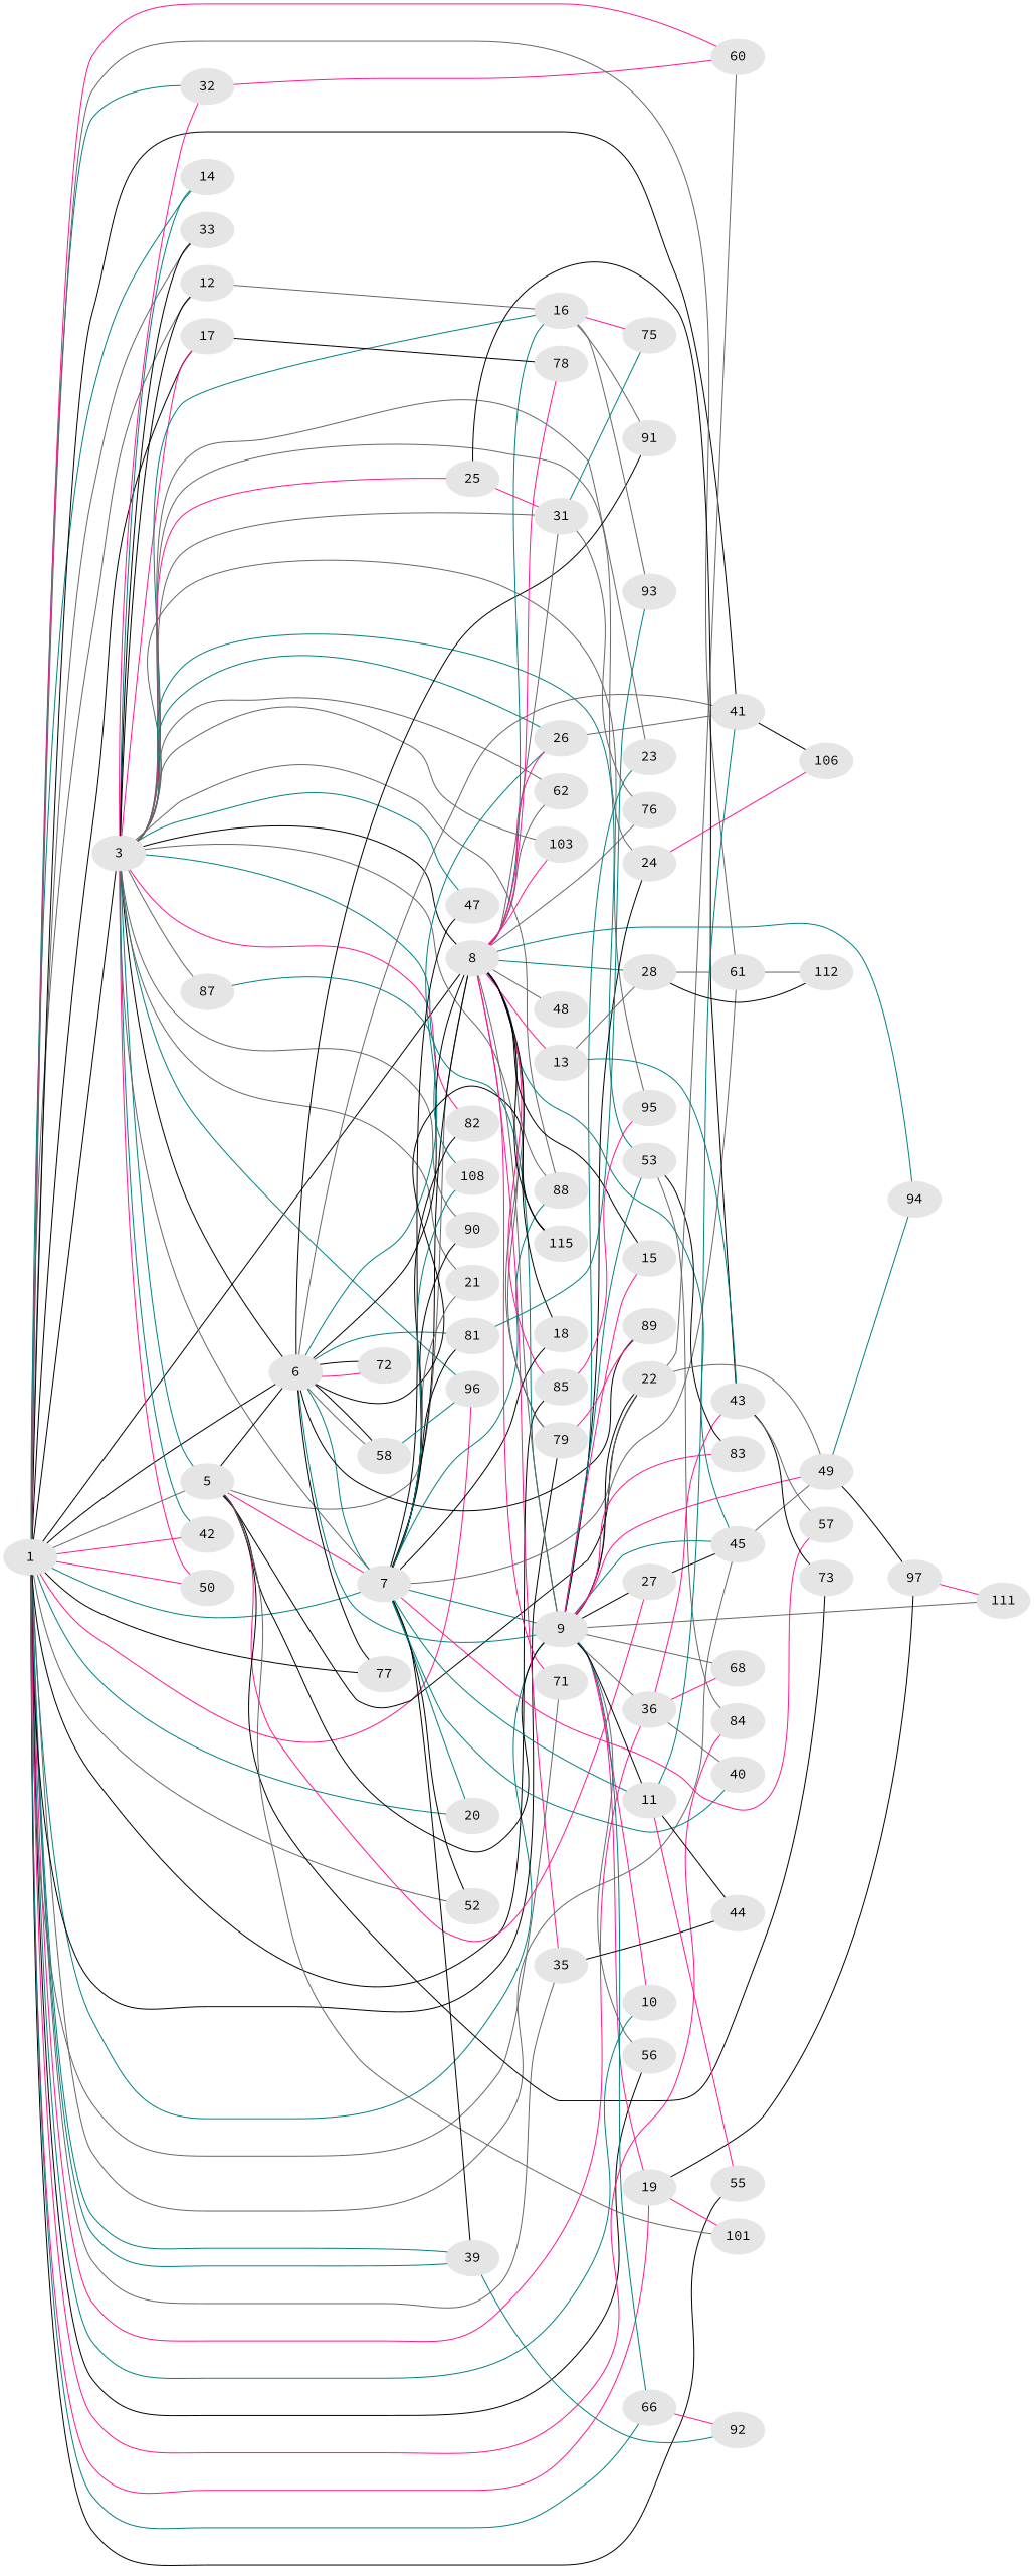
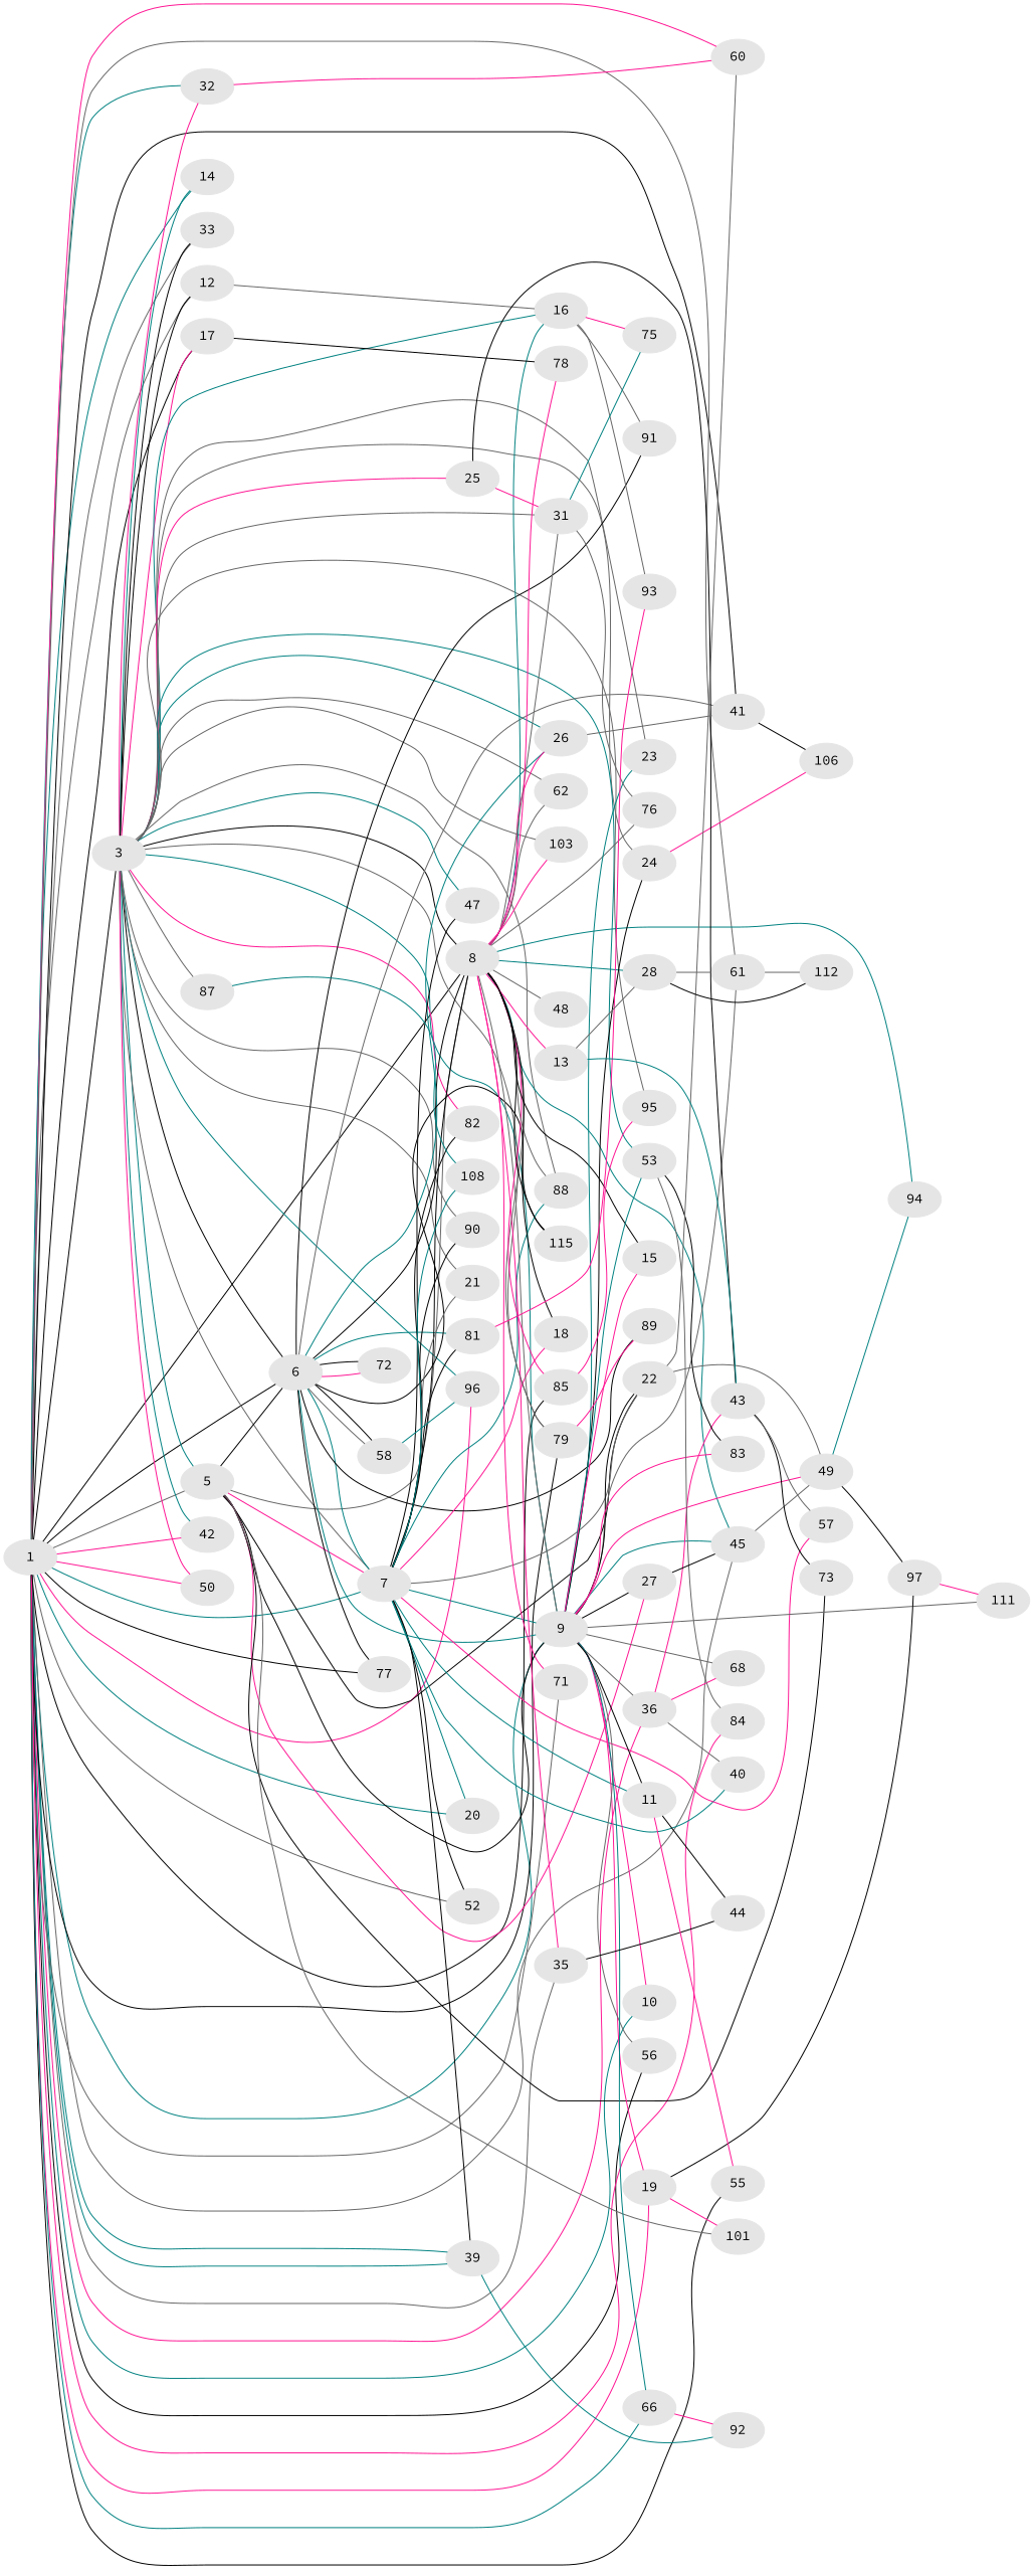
  graph {
    fontname="Source Code Pro"
    rankdir=LR
    node [color=gray90 fontname="Source Code Pro" style=filled]
    edge [color=gray40 fontname="Source Code Pro"]
    1 [super="+2"]
    3 [super="+4"]
    5
    6 [super="+46"]
    7 [super="+54"]
    8 [super="+10"]
    9 [super="+37"]
    12 [super="+34"]
    14
    17
    19
    20
    n13 [label=10 super="+110"]
    32 [super="+98"]
    33
    35
    36 [super="+100"]
    39
    41 [super="+70"]
    42
    45 [super="+86"]
    50
    52
    55
    56 [super="+104"]
    60 [super="+109"]
    61 [super="+69"]
    66
    71
    77
    79 [super="+105"]
    84
    85
    96 [super="+102"]
    16 [super="+80"]
    21
    23
    24
    25
    26 [super="+29"]
    31 [super="+64"]
    47
    53
    62
    82
    87
    88 [super="+114"]
    90
    95
    103
    22 [super="+107"]
    27 [super="+74"]
    73
    101
    58
    72
    81
    89
    91
    115
    11 [super="+65"]
    18
    40
    57
    108
    13
    15
    28 [super="+38"]
    48
    76
    78
    94
    49 [super="+51"]
    68
    83
    111
    97
    44
    43 [super="+63"]
    92
    106
    112 [super="+113"]
    75
    93
    1 -- 3 [color=black weight=4]
    1 -- 5 [weight=2]
    1 -- 6 [color=black weight=2]
    1 -- 7 [color=teal weight=2]
    1 -- 8 [color=black weight=4]
    1 -- 9 [color=teal weight=2]
    1 -- 12 [weight=2]
    1 -- 14 [color=teal]
    1 -- 17 [color=black]
    1 -- 19 [color=deeppink]
    1 -- 20 [color=teal]
    1 -- n13 [color=teal]
    1 -- 32 [color=teal weight=2]
    1 -- 33
    1 -- 35
    1 -- 36 [color=deeppink]
    1 -- 39 [color=teal]
    1 -- 39 [color=teal]
    1 -- 41 [color=black]
    1 -- 42 [color=deeppink]
    1 -- 45
    1 -- 50 [color=deeppink]
    1 -- 52
    1 -- 55 [color=black]
    1 -- 56 [color=black]
    1 -- 60 [color=deeppink]
    1 -- 61
    1 -- 66 [color=teal]
    1 -- 71
    1 -- 77 [color=black]
    1 -- 79 [color=black]
    1 -- 84 [color=deeppink]
    1 -- 85 [color=black]
    1 -- 96 [color=deeppink]
    3 -- 5 [color=teal weight=2]
    3 -- 6 [color=black weight=2]
    3 -- 7 [weight=2]
    3 -- 8 [color=black weight=4]
    3 -- 9 [color=teal weight=2]
    3 -- 12 [color=black]
    3 -- 14 [color=teal]
    3 -- 17 [color=deeppink]
    3 -- 32 [color=deeppink]
    3 -- 33 [color=black]
    3 -- 42 [color=teal]
    3 -- 50 [color=deeppink]
    3 -- 79
    3 -- 96 [color=teal]
    3 -- 16 [color=teal]
    3 -- 21
    3 -- 23
    3 -- 24
    3 -- 25 [color=deeppink]
    3 -- 26 [color=teal]
    3 -- 31
    3 -- 47 [color=teal]
    3 -- 53 [color=teal]
    3 -- 62
    3 -- 82 [color=deeppink]
    3 -- 87 [weight=2]
    3 -- 88
    3 -- 90
    3 -- 95
    3 -- 103
    5 -- 6 [color=black]
    5 -- 7 [color=deeppink]
    5 -- 8 [weight=2]
    5 -- 9 [color=black]
    5 -- 22 [color=black]
    5 -- 27 [color=deeppink]
    5 -- 73 [color=black]
    5 -- 101
    6 -- 7 [color=teal]
    6 -- 8 [color=black weight=3]
    6 -- 9 [color=teal weight=2]
    6 -- 41
    6 -- 77 [color=black]
    6 -- 26 [color=teal]
    6 -- 58
    6 -- 58 [color=black]
    6 -- 72 [color=deeppink]
    6 -- 72 [color=black]
    6 -- 81 [color=teal]
    6 -- 89 [color=black]
    6 -- 91 [color=black]
    6 -- 115 [color=black]
    7 -- 8 [color=black weight=2]
    7 -- 9 [color=teal]
    7 -- 20 [color=teal]
    7 -- 39 [color=black]
    7 -- 52 [color=black]
    7 -- 21
    7 -- 47 [color=black]
    7 -- 82 [color=black]
    7 -- 88 [color=teal]
    7 -- 90 [color=black]
    7 -- 22
    7 -- 81 [color=black]
    7 -- 11 [color=teal]
-   7 -- 18 [color=black]
+   7 -- 18 [color=deeppink]
    7 -- 40 [color=teal]
    7 -- 57 [color=deeppink]
    7 -- 108 [color=teal]
    8 -- 9 [weight=2]
    8 -- 35 [color=deeppink]
    8 -- 45 [color=teal]
    8 -- 71 [color=deeppink]
    8 -- 79
    8 -- 85 [color=deeppink]
    8 -- 16 [color=teal]
    8 -- 26 [color=deeppink]
    8 -- 31
    8 -- 62
    8 -- 88
    8 -- 103 [color=deeppink]
    8 -- 115 [color=black]
    8 -- 18 [color=black]
    8 -- 13 [color=deeppink]
    8 -- 15 [color=black]
    8 -- 28 [color=teal weight=2]
    8 -- 48
    8 -- 76
    8 -- 78 [color=deeppink]
    8 -- 94 [color=teal]
    9 -- 19 [color=deeppink]
    9 -- n13 [color=deeppink]
    9 -- 36
    9 -- 45 [color=teal]
    9 -- 56
    9 -- 61
    9 -- 66 [color=teal]
    9 -- 23 [color=teal]
    9 -- 24 [color=black]
    9 -- 53 [color=teal]
    9 -- 22 [color=black]
    9 -- 27 [color=black]
    9 -- 11 [color=black]
    9 -- 15 [color=deeppink]
    9 -- 49 [color=deeppink]
    9 -- 68
    9 -- 83 [color=deeppink]
    9 -- 111
    12 -- 16
    17 -- 78 [color=black]
    19 -- 101 [color=deeppink]
    19 -- 97 [color=black]
    32 -- 60 [color=deeppink]
    35 -- 44 [color=black]
    36 -- 40
    36 -- 68 [color=deeppink]
    36 -- 43 [color=deeppink weight=2]
    39 -- 92 [color=teal]
    41 -- 106 [color=black]
    45 -- 49
    61 -- 112 [weight=2]
    66 -- 92 [color=deeppink]
    79 -- 89 [color=deeppink]
    85 -- 95 [color=deeppink]
    16 -- 91
    16 -- 75 [color=deeppink]
    16 -- 93
    24 -- 106 [color=deeppink]
    25 -- 31 [color=deeppink]
    25 -- 43 [color=black]
    26 -- 41
    31 -- 76
    31 -- 75 [color=teal]
    53 -- 84
    53 -- 83 [color=black]
    87 -- 108 [color=teal]
    22 -- 60
    22 -- 49
    27 -- 45 [color=black]
    58 -- 96 [color=teal]
-   81 -- 93 [color=teal]
-   11 -- 41 [color=teal]
+   81 -- 93 [color=deeppink]
    11 -- 55 [color=deeppink]
    11 -- 44 [color=black]
    13 -- 28
    13 -- 43 [color=teal]
    28 -- 61
    28 -- 112 [color=black]
    49 -- 94 [color=teal]
    49 -- 97 [color=black]
    97 -- 111 [color=deeppink]
    43 -- 73 [color=black]
    43 -- 57
  }
